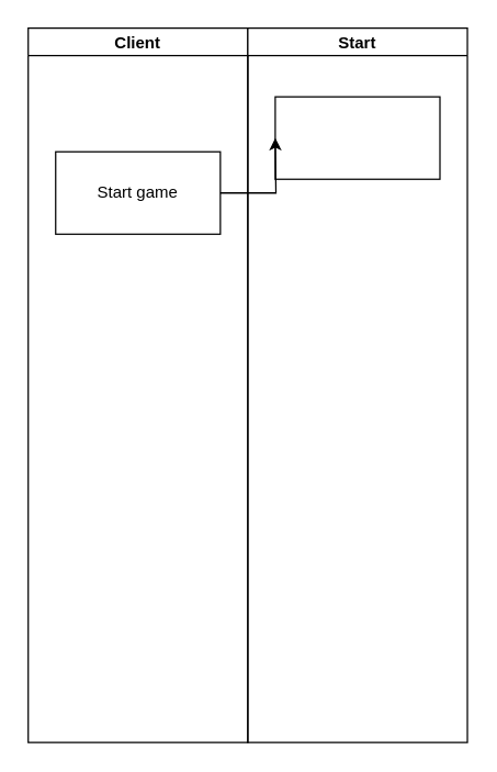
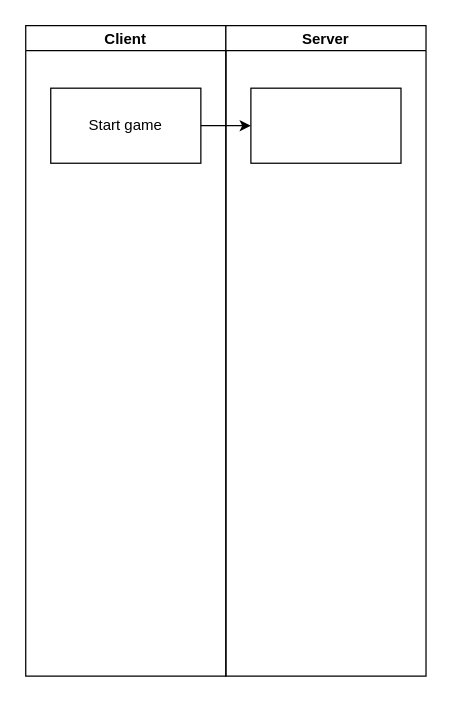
  <mxCell id="0" />
  <mxCell id="1" parent="0" />
  <mxCell id="2" value="Client" style="swimlane;startSize=20;" vertex="1" parent="1"><mxGeometry x="20" y="20" width="160" height="520" as="geometry"><mxRectangle x="200" y="80" width="60" height="20" as="alternateBounds" /></mxGeometry></mxCell>
- <mxCell id="3" value="Start game" style="rounded=0;whiteSpace=wrap;html=1;" vertex="1" parent="2"><mxGeometry x="20" y="90" width="120" height="60" as="geometry" /></mxCell>
- <mxCell id="4" value="Start" style="swimlane;startSize=20;" vertex="1" parent="1"><mxGeometry x="180" y="20" width="160" height="520" as="geometry" /></mxCell>
+ <mxCell id="3" value="Start game" style="rounded=0;whiteSpace=wrap;html=1;" vertex="1" parent="2"><mxGeometry x="20" y="50" width="120" height="60" as="geometry" /></mxCell>
+ <mxCell id="4" value="Server" style="swimlane;startSize=20;" vertex="1" parent="1"><mxGeometry x="180" y="20" width="160" height="520" as="geometry" /></mxCell>
  <mxCell id="5" value="" style="rounded=0;whiteSpace=wrap;html=1;" vertex="1" parent="4"><mxGeometry x="20" y="50" width="120" height="60" as="geometry" /></mxCell>
  <mxCell id="6" style="edgeStyle=orthogonalEdgeStyle;rounded=0;orthogonalLoop=1;jettySize=auto;html=1;exitX=1;exitY=0.5;exitDx=0;exitDy=0;" edge="1" parent="1" source="3"><mxGeometry relative="1" as="geometry"><mxPoint x="200" y="100" as="targetPoint" /></mxGeometry></mxCell>
